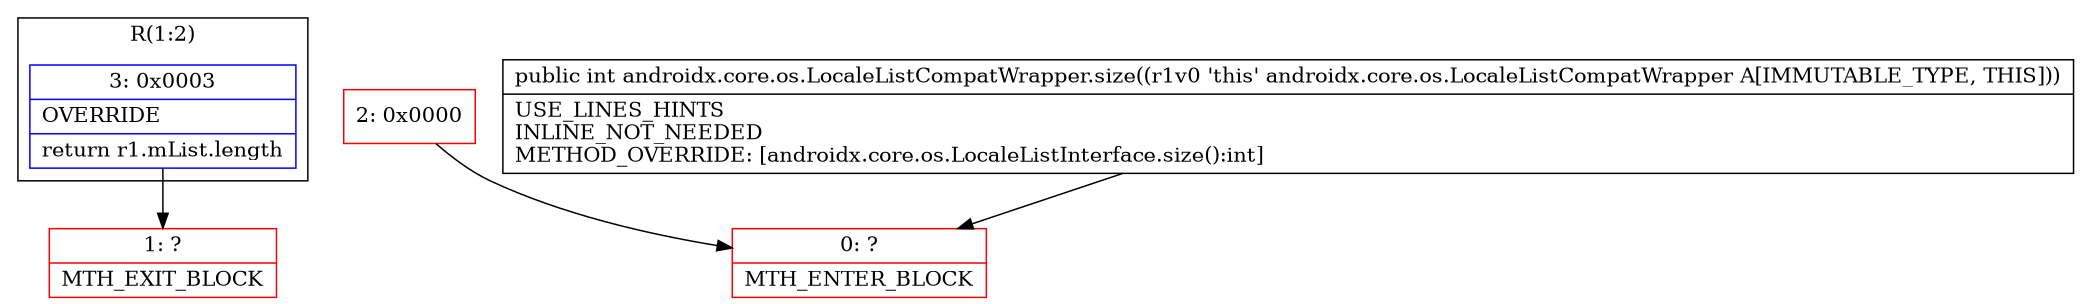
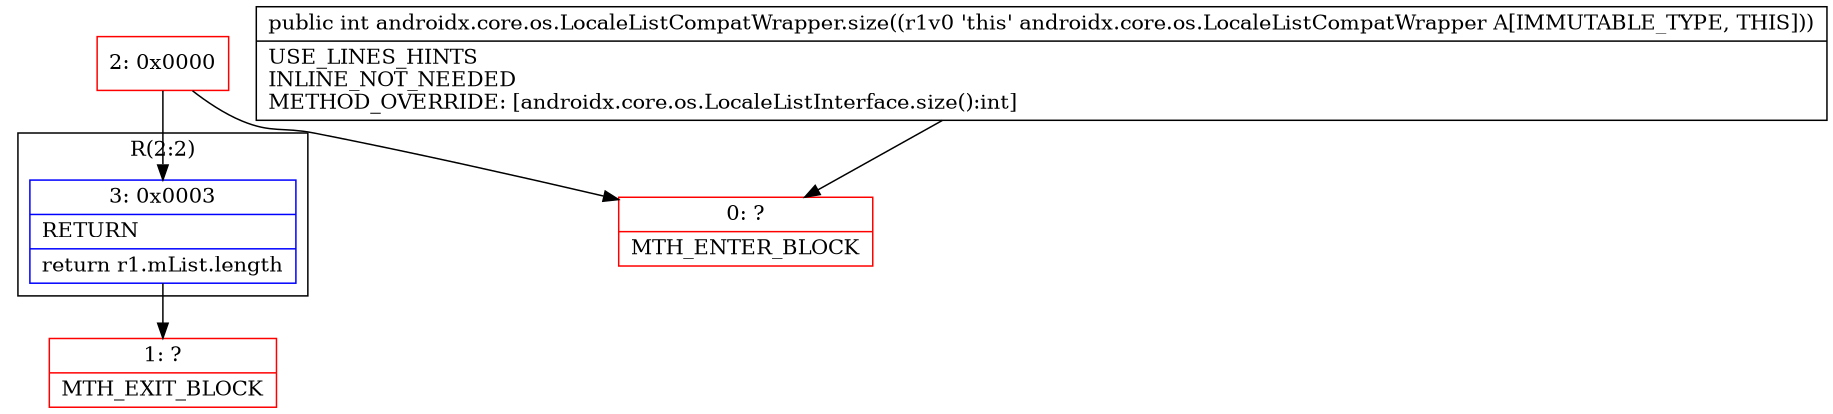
  digraph {
    node [color=red shape=record]
-   n1 [color=blue label="{3\:\ 0x0003|OVERRIDE\l|return r1.mList.length\l}"]
+   n1 [color=blue label="{3\:\ 0x0003|RETURN\l|return r1.mList.length\l}"]
    n2 [label="{1\:\ ?|MTH_EXIT_BLOCK\l}"]
    n3 [label="{0\:\ ?|MTH_ENTER_BLOCK\l}"]
    n4 [label="{2\:\ 0x0000}"]
    n5 [label="{public int androidx.core.os.LocaleListCompatWrapper.size((r1v0 'this' androidx.core.os.LocaleListCompatWrapper A[IMMUTABLE_TYPE, THIS]))  | USE_LINES_HINTS\lINLINE_NOT_NEEDED\lMETHOD_OVERRIDE: [androidx.core.os.LocaleListInterface.size():int]\l}" color=""]
    subgraph cluster_1 {
-     label="R(1:2)"
+     label="R(2:2)"
      n1
    }
    n1 -> n2
+   n4 -> n1
    n4 -> n3
    n5 -> n3
  }
